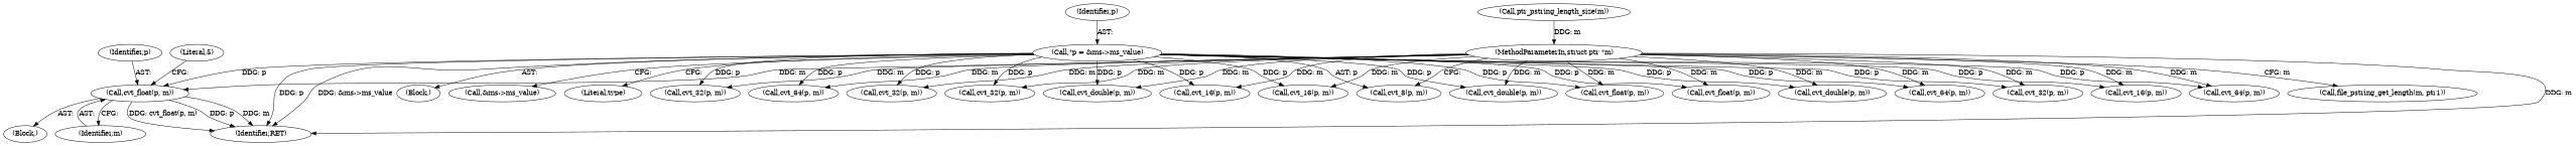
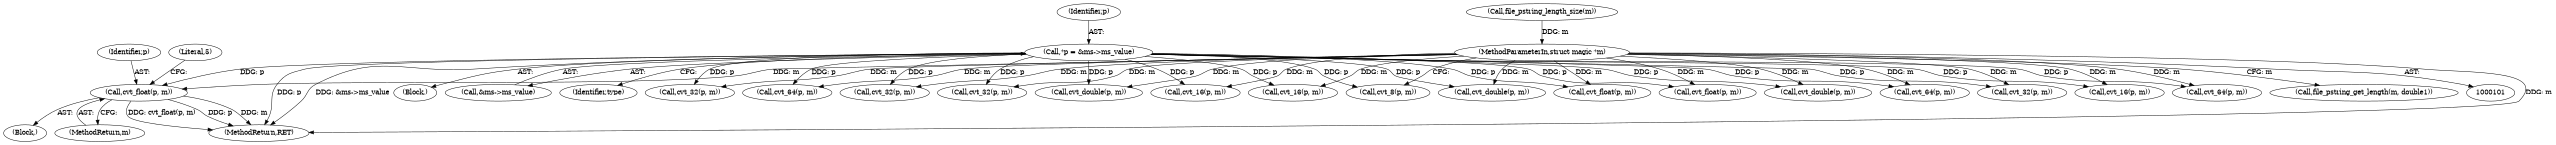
  digraph {
    n1 [label="(Call,cvt_float(p, m))"]
    n2 [label="(Block,)"]
-   n3 [label="(Identifier,RET)"]
-   n4 [label="(Identifier,m)"]
+   n3 [label="(MethodReturn,RET)"]
+   n4 [label="(MethodReturn,m)"]
    n5 [label="(Call,*p = &ms->ms_value)"]
    n6 [label="(Call,cvt_32(p, m))"]
    n7 [label="(Call,cvt_32(p, m))"]
    n8 [label="(Call,cvt_double(p, m))"]
    n9 [label="(Call,cvt_8(p, m))"]
    n10 [label="(Call,cvt_double(p, m))"]
    n11 [label="(Call,cvt_64(p, m))"]
    n12 [label="(Call,cvt_16(p, m))"]
    n13 [label="(Block,)"]
    n14 [label="(Call,cvt_float(p, m))"]
    n15 [label="(Call,cvt_64(p, m))"]
    n16 [label="(Call,cvt_16(p, m))"]
    n17 [label="(Call,cvt_double(p, m))"]
    n18 [label="(Call,cvt_32(p, m))"]
    n19 [label="(Call,cvt_16(p, m))"]
    n20 [label="(Call,&ms->ms_value)"]
    n21 [label="(Call,cvt_float(p, m))"]
    n22 [label="(Call,cvt_64(p, m))"]
    n23 [label="(Call,cvt_32(p, m))"]
-   n24 [label="(Literal,type)"]
-   n25 [label="(MethodParameterIn,struct ptr *m)"]
-   n26 [label="(Call,file_pstring_get_length(m, ptr1))"]
-   n28 [label="(Call,ptr_pstring_length_size(m))"]
+   n24 [label="(Identifier,type)"]
+   n25 [label="(MethodParameterIn,struct magic *m)"]
+   n26 [label="(Call,file_pstring_get_length(m, double1))"]
+   1000101
+   n28 [label="(Call,file_pstring_length_size(m))"]
    n29 [label="(Identifier,p)"]
    n30 [label="(Literal,5)"]
    n31 [label="(Identifier,p)"]
    n1 -> n2 [label="AST: "]
    n1 -> n3 [label="DDG: p"]
    n1 -> n3 [label="DDG: m"]
    n1 -> n3 [label="DDG: cvt_float(p, m)"]
    n1 -> n4 [label="CFG: "]
    n4 -> n1 [label="AST: "]
    n5 -> n1 [label="DDG: p"]
    n5 -> n3 [label="DDG: p"]
    n5 -> n3 [label="DDG: &ms->ms_value"]
    n5 -> n6 [label="DDG: p"]
    n5 -> n7 [label="DDG: p"]
    n5 -> n8 [label="DDG: p"]
-   n5 -> n9 [label="AST: p"]
+   n5 -> n9 [label="DDG: p"]
    n5 -> n10 [label="DDG: p"]
    n5 -> n11 [label="DDG: p"]
    n5 -> n12 [label="DDG: p"]
    n5 -> n13 [label="AST: "]
    n5 -> n14 [label="DDG: p"]
    n5 -> n15 [label="DDG: p"]
    n5 -> n16 [label="DDG: p"]
    n5 -> n17 [label="DDG: p"]
    n5 -> n18 [label="DDG: p"]
    n5 -> n19 [label="DDG: p"]
-   n5 -> n20 [label="CFG: "]
+   n5 -> n20 [label="AST: "]
    n5 -> n21 [label="DDG: p"]
    n5 -> n22 [label="DDG: p"]
    n5 -> n23 [label="DDG: p"]
    n5 -> n24 [label="CFG: "]
+   n20 -> n5 [label="AST: "]
    n25 -> n1 [label="DDG: m"]
    n25 -> n3 [label="DDG: m"]
    n25 -> n6 [label="DDG: m"]
    n25 -> n7 [label="DDG: m"]
    n25 -> n8 [label="DDG: m"]
    n25 -> n9 [label="CFG: "]
    n25 -> n10 [label="DDG: m"]
    n25 -> n11 [label="DDG: m"]
    n25 -> n12 [label="DDG: m"]
    n25 -> n14 [label="DDG: m"]
    n25 -> n15 [label="DDG: m"]
    n25 -> n16 [label="DDG: m"]
    n25 -> n17 [label="DDG: m"]
    n25 -> n18 [label="DDG: m"]
    n25 -> n19 [label="DDG: m"]
    n25 -> n21 [label="DDG: m"]
    n25 -> n22 [label="DDG: m"]
    n25 -> n23 [label="DDG: m"]
    n25 -> n26 [label="CFG: m"]
+   n25 -> 1000101 [label="AST: "]
    n28 -> n25 [label="DDG: m"]
    n29 -> n1 [label="AST: "]
    n30 -> n1 [label="CFG: "]
    n31 -> n5 [label="AST: "]
  }
